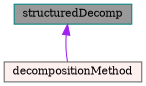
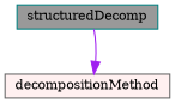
  digraph {
    fontname="DejaVu Serif"
    node [fontname="DejaVu Serif" fontsize=10 shape=box style=filled]
    n1 [color=teal fillcolor=grey60 fontcolor=black height=0.2 label=structuredDecomp width=0.4]
    n2 [color=gray40 fillcolor="#FFF0F0" height=0.2 label=decompositionMethod width=0.4]
-   n1 -> n2 [color=purple dir=back fontname="DejaVu Serif" fontsize=10 labelfontname=Helvetica labelfontsize=10 style=solid]
+   n2 -> n1 [color=purple dir=back fontname="DejaVu Serif" fontsize=10 labelfontname=Helvetica labelfontsize=10 style=solid]
  }
